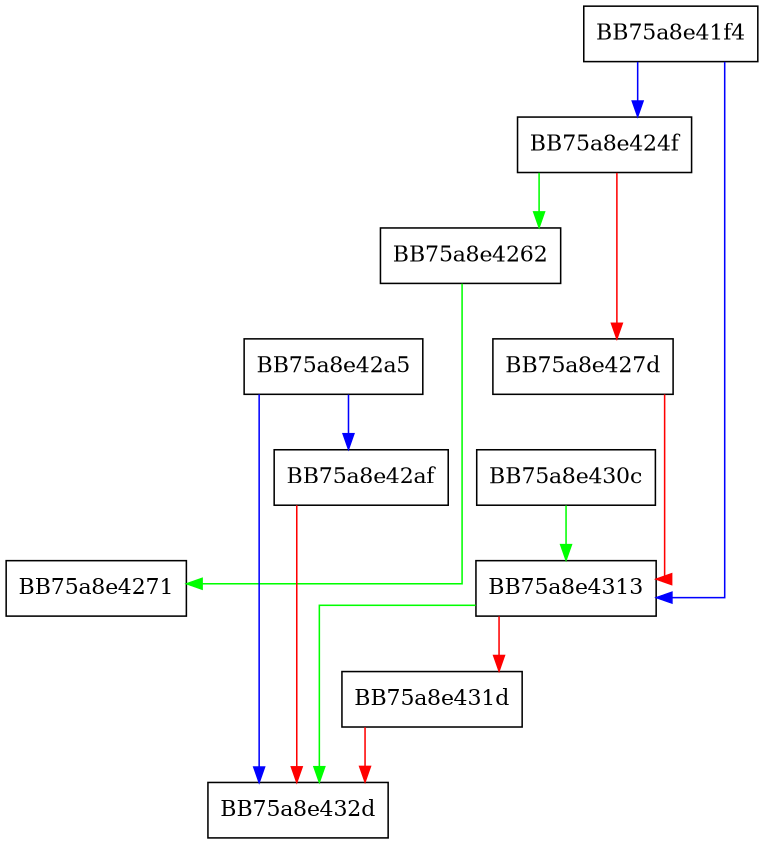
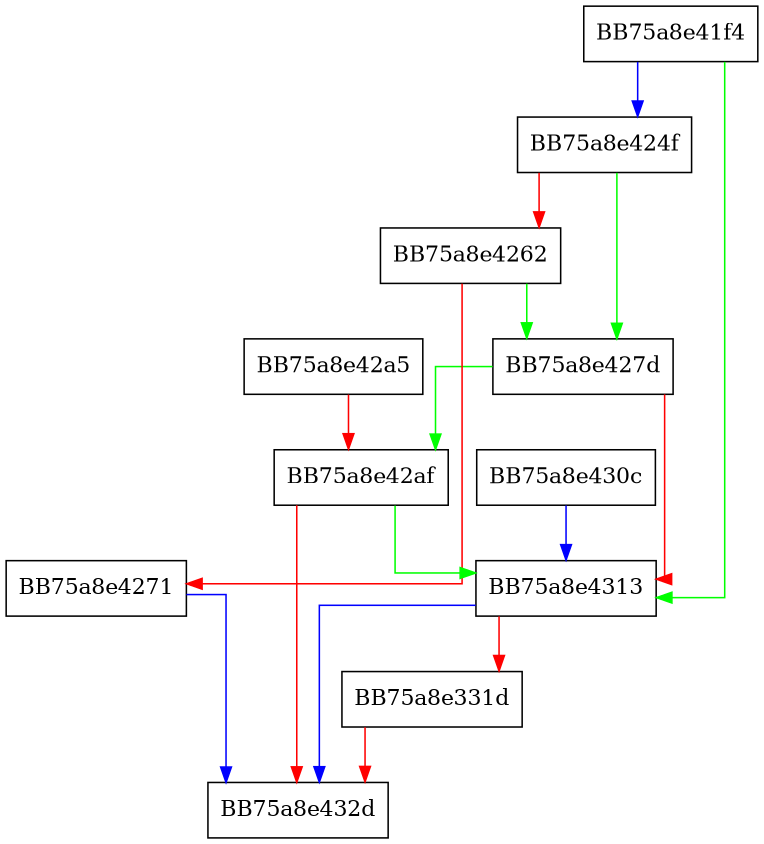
  digraph {
    splines=ortho
    node [shape=box]
    edge [color=green]
    BB75a8e41f4
    BB75a8e4313
    BB75a8e424f
    BB75a8e432d
-   BB75a8e431d
+   BB75a8e431d [label=BB75a8e331d]
    BB75a8e427d
    BB75a8e4262
    BB75a8e42af
    BB75a8e4271
    BB75a8e42a5
    BB75a8e430c
-   BB75a8e41f4 -> BB75a8e4313 [color=blue]
+   BB75a8e41f4 -> BB75a8e4313
    BB75a8e41f4 -> BB75a8e424f [color=blue]
-   BB75a8e4313 -> BB75a8e432d
+   BB75a8e4313 -> BB75a8e432d [color=blue]
    BB75a8e4313 -> BB75a8e431d [color=red]
-   BB75a8e424f -> BB75a8e427d [color=red]
-   BB75a8e424f -> BB75a8e4262
+   BB75a8e424f -> BB75a8e427d
+   BB75a8e424f -> BB75a8e4262 [color=red]
    BB75a8e431d -> BB75a8e432d [color=red]
    BB75a8e427d -> BB75a8e4313 [color=red]
-   BB75a8e4262 -> BB75a8e4271
+   BB75a8e427d -> BB75a8e42af
+   BB75a8e4262 -> BB75a8e427d
+   BB75a8e4262 -> BB75a8e4271 [color=red]
+   BB75a8e42af -> BB75a8e4313
    BB75a8e42af -> BB75a8e432d [color=red]
-   BB75a8e42a5 -> BB75a8e432d [color=blue]
-   BB75a8e42a5 -> BB75a8e42af [color=blue]
-   BB75a8e430c -> BB75a8e4313
+   BB75a8e4271 -> BB75a8e432d [color=blue]
+   BB75a8e42a5 -> BB75a8e42af [color=red]
+   BB75a8e430c -> BB75a8e4313 [color=blue]
  }
